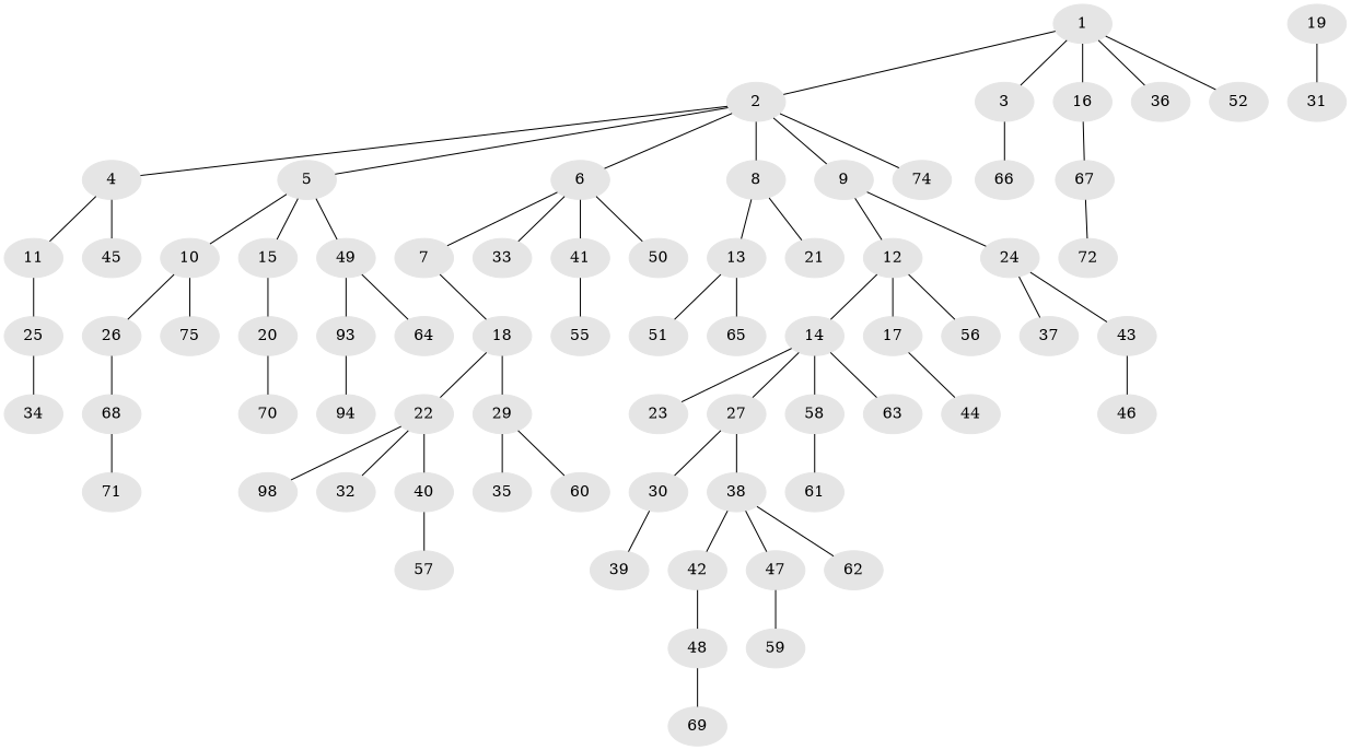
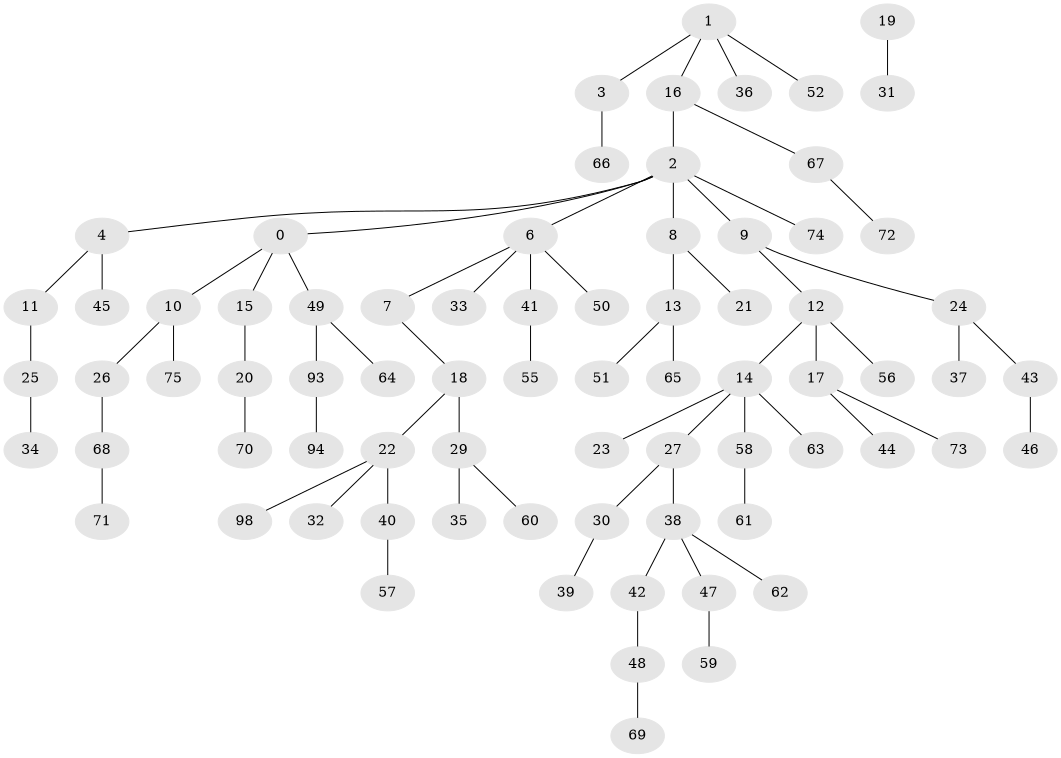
  graph {
    node [color=gray90 style=filled]
    1
    2
    3
    16
    36
    52
    4
-   5
+   5 [label=0]
    6
    8
    9
    74
    66
    67
    11
    45
    10
    15
    49
    7
    33
    41
    50
    13
    21
    12
    24
    25
    26
    75
    20
    n32 [label=93]
    64
    18
    55
    22
    29
    51
    65
    14
    17
    56
    37
    43
    68
    34
    23
    27
    58
    63
    44
+   73
    19
    31
    30
    38
    61
    70
    72
    n60 [label=98]
    32
    40
    35
    60
    57
    46
    71
    39
    42
    47
    62
    48
    59
    69
    n75 [label=94]
-   1 -- 2
+   16 -- 2
    1 -- 3
    1 -- 16
    1 -- 36
    1 -- 52
    2 -- 4
    2 -- 5
    2 -- 6
    2 -- 8
    2 -- 9
    2 -- 74
    3 -- 66
    16 -- 67
    4 -- 11
    4 -- 45
    5 -- 10
    5 -- 15
    5 -- 49
    6 -- 7
    6 -- 33
    6 -- 41
    6 -- 50
    8 -- 13
    8 -- 21
    9 -- 12
    9 -- 24
    67 -- 72
    11 -- 25
    10 -- 26
    10 -- 75
    15 -- 20
    49 -- n32
    49 -- 64
    7 -- 18
    41 -- 55
    13 -- 51
    13 -- 65
    12 -- 14
    12 -- 17
    12 -- 56
    24 -- 37
    24 -- 43
    25 -- 34
    26 -- 68
    20 -- 70
    n32 -- n75
    18 -- 22
    18 -- 29
    22 -- n60
    22 -- 32
    22 -- 40
    29 -- 35
    29 -- 60
    14 -- 23
    14 -- 27
    14 -- 58
    14 -- 63
    17 -- 44
+   17 -- 73
    43 -- 46
    68 -- 71
    27 -- 30
    27 -- 38
    58 -- 61
    19 -- 31
    30 -- 39
    38 -- 42
    38 -- 47
    38 -- 62
    40 -- 57
    42 -- 48
    47 -- 59
    48 -- 69
  }
